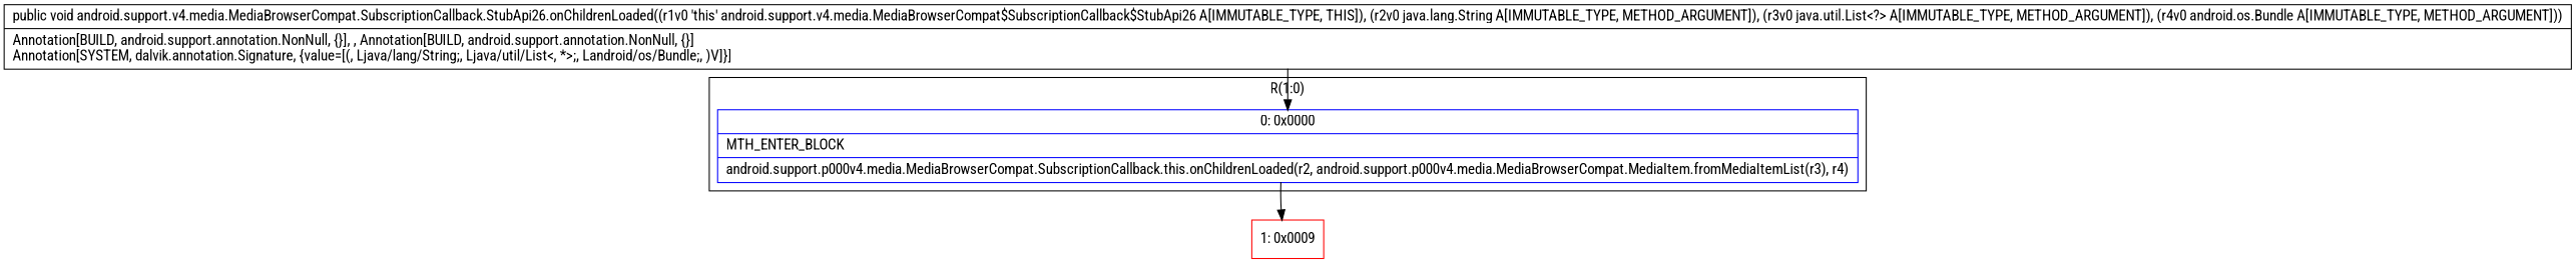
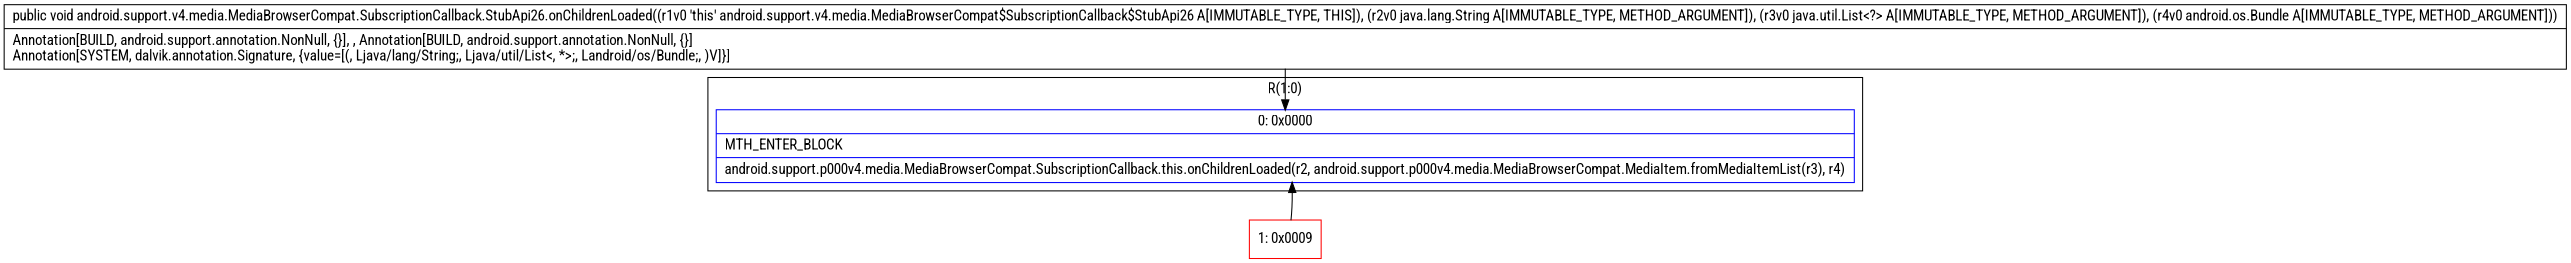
  digraph {
    fontname="Roboto Condensed"
    node [shape=record fontname="Roboto Condensed"]
    edge [fontname="Roboto Condensed"]
    n1 [color=blue label="{0\:\ 0x0000|MTH_ENTER_BLOCK\l|android.support.p000v4.media.MediaBrowserCompat.SubscriptionCallback.this.onChildrenLoaded(r2, android.support.p000v4.media.MediaBrowserCompat.MediaItem.fromMediaItemList(r3), r4)\l}"]
    n2 [color=red label="{1\:\ 0x0009}"]
    n3 [label="{public void android.support.v4.media.MediaBrowserCompat.SubscriptionCallback.StubApi26.onChildrenLoaded((r1v0 'this' android.support.v4.media.MediaBrowserCompat$SubscriptionCallback$StubApi26 A[IMMUTABLE_TYPE, THIS]), (r2v0 java.lang.String A[IMMUTABLE_TYPE, METHOD_ARGUMENT]), (r3v0 java.util.List\<?\> A[IMMUTABLE_TYPE, METHOD_ARGUMENT]), (r4v0 android.os.Bundle A[IMMUTABLE_TYPE, METHOD_ARGUMENT]))  | Annotation[BUILD, android.support.annotation.NonNull, \{\}], , Annotation[BUILD, android.support.annotation.NonNull, \{\}]\lAnnotation[SYSTEM, dalvik.annotation.Signature, \{value=[(, Ljava\/lang\/String;, Ljava\/util\/List\<, *\>;, Landroid\/os\/Bundle;, )V]\}]\l}"]
    subgraph cluster_1 {
      label="R(1:0)"
      n1
    }
-   n1 -> n2
+   n2 -> n1
    n3 -> n1
  }
